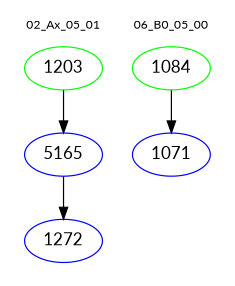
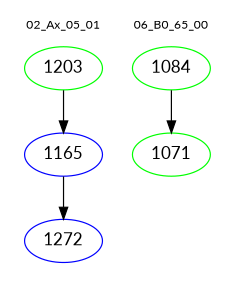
  digraph {
    fontname=Lato
    node [color=blue fontname=Lato]
    edge [color=black fontname=Lato]
    n1 [color=green label=1203]
-   n2 [label=5165]
+   n2 [label=1165]
    n3 [label=1272]
    n4 [color=green label=1084]
-   n5 [label=1071]
+   n5 [color=green label=1071]
    subgraph cluster_1 {
      color=white
      fontsize=10
      label="02_Ax_05_01"
      n1
      n2
      n3
    }
    subgraph cluster_2 {
      color=white
      fontsize=10
-     label="06_B0_05_00"
+     label="06_B0_65_00"
      n4
      n5
    }
    n1 -> n2
    n2 -> n3
    n4 -> n5
  }
